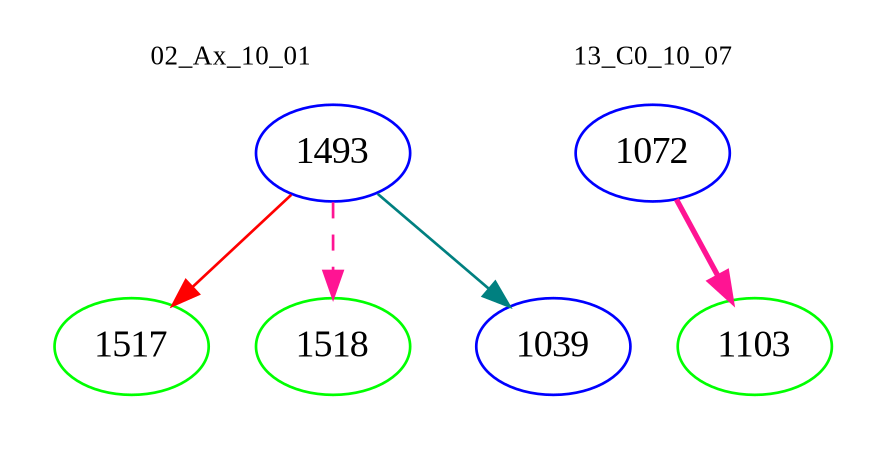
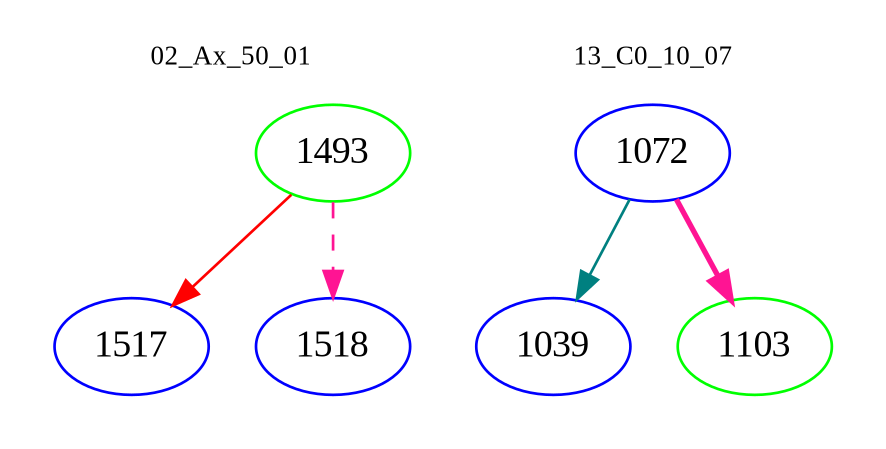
  digraph {
    fontname="Liberation Serif"
    node [color=blue fontname="Liberation Serif"]
    edge [color=deeppink fontname="Liberation Serif" style=solid]
-   n1 [label=1493]
-   n2 [color=green label=1517]
-   n3 [color=green label=1518]
+   n1 [color=green label=1493]
+   n2 [label=1517]
+   n3 [label=1518]
    n4 [label=1072]
    n5 [label=1039]
    n6 [color=green label=1103]
    subgraph cluster_1 {
      color=white
      fontsize=10
-     label="02_Ax_10_01"
+     label="02_Ax_50_01"
      n1
      n2
      n3
    }
    subgraph cluster_2 {
      color=white
      fontsize=10
      label="13_C0_10_07"
      n4
      n5
      n6
    }
    n1 -> n2 [color=red]
    n1 -> n3 [style=dashed]
-   n1 -> n5 [color=teal]
+   n4 -> n5 [color=teal]
    n4 -> n6 [style=bold]
  }
